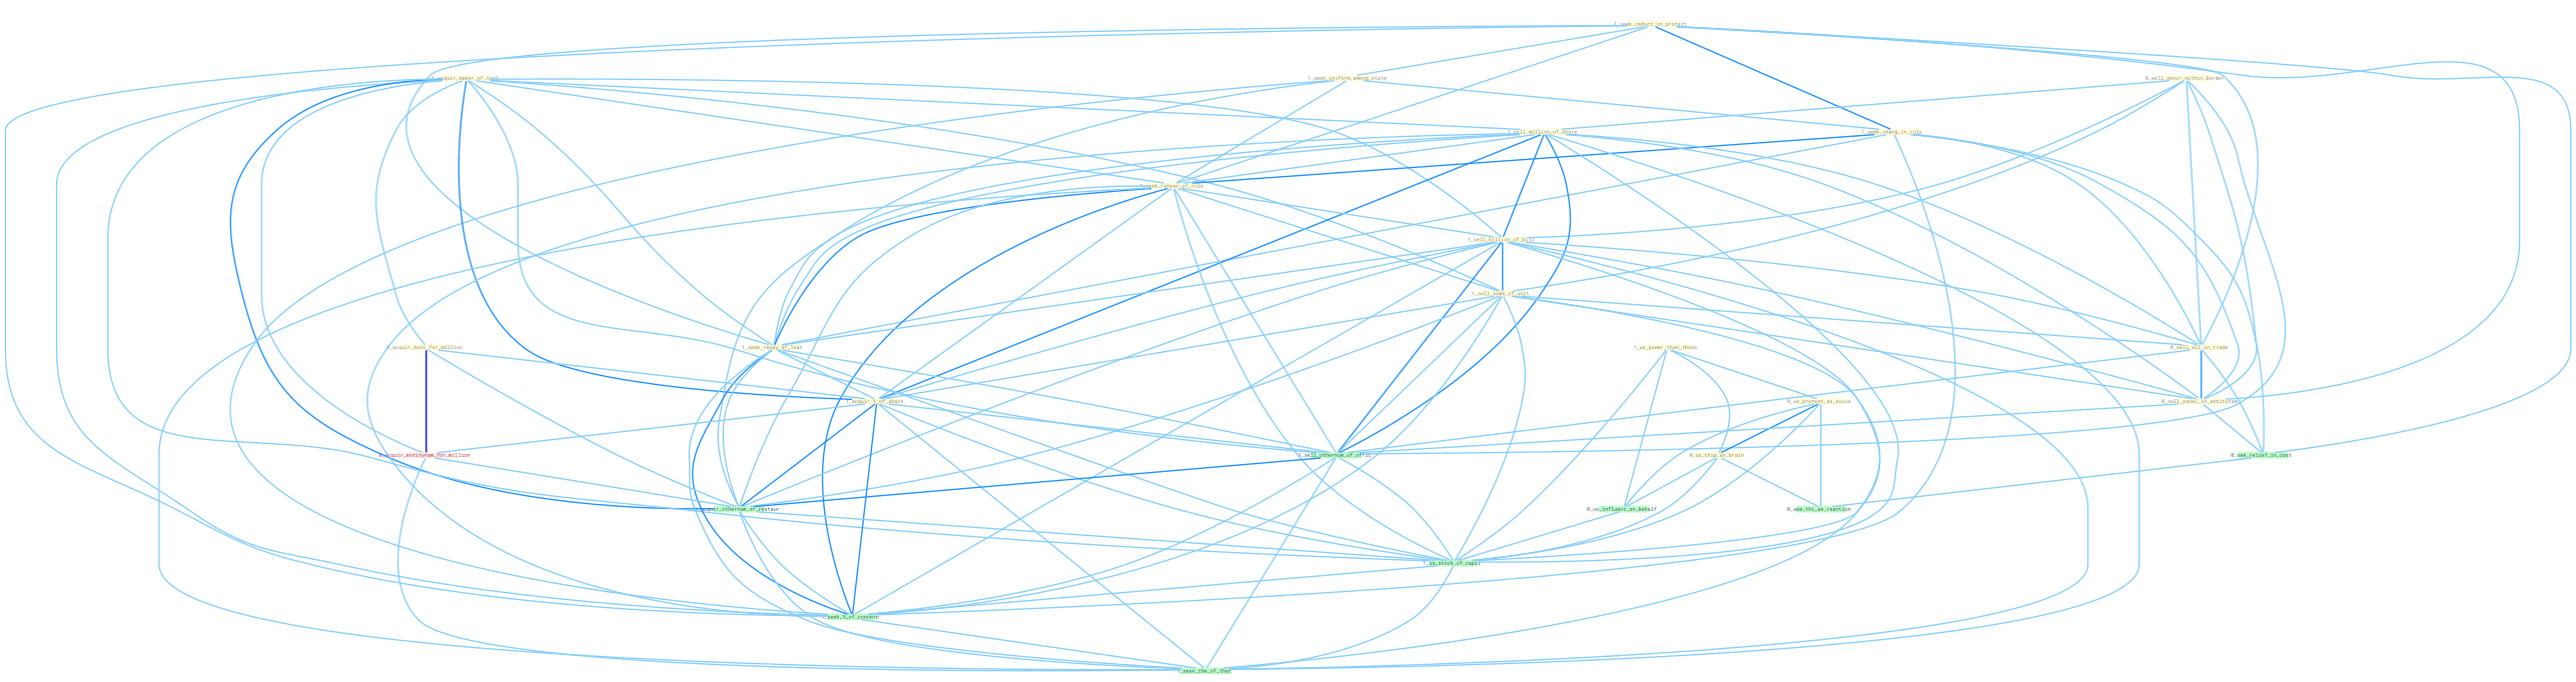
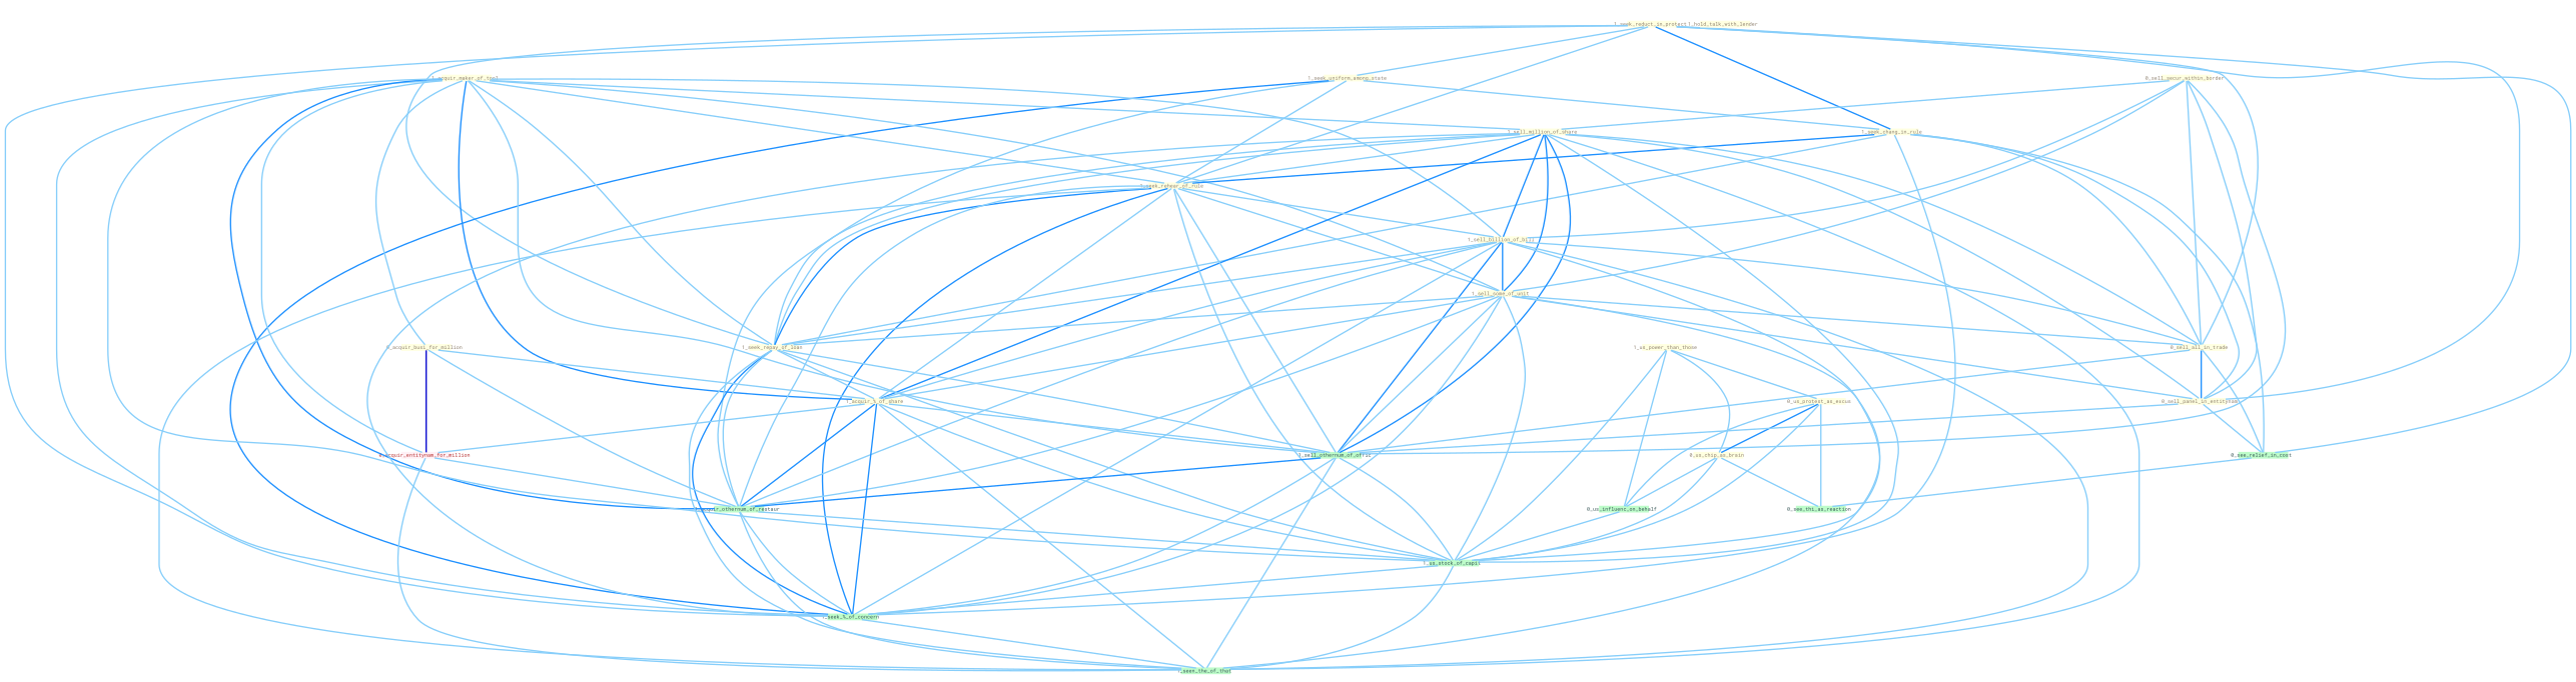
  graph {
    fontname="Roboto Mono"
    node [color="#ffffe0" fixedsize=true fontcolor="#8b7d6b" fontname="Roboto Mono" fontsize=4 shape=polygon style=filled]
    edge [color="#87cefa" fontname="Roboto Mono" w=1]
    "1_seek_reduct_in_protect " [height=.06 width=.5]
    "1_seek_uniform_among_state " [height=.06 width=.5]
    "1_acquir_maker_of_tool " [height=.06 width=.5]
    "1_seek_chang_in_rule " [height=.06 width=.5]
    "0_sell_secur_within_border " [height=.06 width=.5]
    "1_sell_million_of_share " [height=.06 width=.5]
    "1_seek_rehear_of_rule " [height=.06 width=.5]
    "1_sell_billion_of_bill " [height=.06 width=.5]
+   "1_hold_talk_with_lender " [height=.06 width=.5]
    "1_sell_some_of_unit " [height=.06 width=.5]
    "1_seek_repay_of_loan " [height=.06 width=.5]
    "0_sell_all_in_trade " [height=.06 width=.5]
    "0_acquir_busi_for_million " [height=.06 width=.5]
    "1_us_power_than_those " [height=.06 width=.5]
    "0_us_protest_as_excus " [height=.06 width=.5]
    "0_us_chip_as_brain " [height=.06 width=.5]
    "1_acquir_%_of_share " [height=.06 width=.5]
    "0_sell_panel_in_entitynam " [height=.06 width=.5]
    "0_acquir_entitynam_for_million " [color="#fff0f5" fontcolor="#b22222" height=.06 width=.5]
    "0_see_relief_in_cost " [color="#BDFCC9" fontcolor="#2f4f4f" height=.06 width=.5]
    "1_seek_%_of_concern " [color="#BDFCC9" fontcolor="#2f4f4f" height=.06 width=.5]
    "1_sell_othernum_of_offic " [color="#BDFCC9" fontcolor="#2f4f4f" height=.06 width=.5]
    "1_acquir_othernum_of_restaur " [color="#BDFCC9" fontcolor="#2f4f4f" height=.06 width=.5]
    "1_us_stock_of_capit " [color="#BDFCC9" fontcolor="#2f4f4f" height=.06 width=.5]
    "1_seen_the_of_that " [color="#BDFCC9" fontcolor="#2f4f4f" height=.06 width=.5]
    "0_us_influenc_on_behalf " [color="#BDFCC9" fontcolor="#2f4f4f" height=.06 width=.5]
    "0_see_thi_as_reaction " [color="#BDFCC9" fontcolor="#2f4f4f" height=.06 width=.5]
    subgraph sub_1 {
      "1_seek_reduct_in_protect "
      "1_seek_uniform_among_state "
      "1_acquir_maker_of_tool "
      "1_seek_chang_in_rule "
      "0_sell_secur_within_border "
      "1_sell_million_of_share "
      "1_seek_rehear_of_rule "
      "1_sell_billion_of_bill "
+     "1_hold_talk_with_lender "
      "1_sell_some_of_unit "
      "1_seek_repay_of_loan "
      "0_sell_all_in_trade "
      "0_acquir_busi_for_million "
      "1_us_power_than_those "
      "0_us_protest_as_excus "
      "0_us_chip_as_brain "
      "1_acquir_%_of_share "
      "0_sell_panel_in_entitynam "
    }
    subgraph sub_2 {
      "0_acquir_entitynam_for_million "
    }
    "1_seek_reduct_in_protect " -- "1_seek_uniform_among_state "
    "1_seek_reduct_in_protect " -- "1_seek_chang_in_rule " [color="#1e90ff" w=2]
    "1_seek_reduct_in_protect " -- "1_seek_rehear_of_rule "
    "1_seek_reduct_in_protect " -- "1_seek_repay_of_loan "
    "1_seek_reduct_in_protect " -- "0_sell_all_in_trade "
    "1_seek_reduct_in_protect " -- "0_sell_panel_in_entitynam "
    "1_seek_reduct_in_protect " -- "0_see_relief_in_cost "
    "1_seek_reduct_in_protect " -- "1_seek_%_of_concern "
    "1_seek_uniform_among_state " -- "1_seek_chang_in_rule "
    "1_seek_uniform_among_state " -- "1_seek_rehear_of_rule "
    "1_seek_uniform_among_state " -- "1_seek_repay_of_loan "
-   "1_seek_uniform_among_state " -- "1_seek_%_of_concern "
+   "1_seek_uniform_among_state " -- "1_seek_%_of_concern " [color="#1e90ff"]
    "1_acquir_maker_of_tool " -- "1_sell_million_of_share "
    "1_acquir_maker_of_tool " -- "1_seek_rehear_of_rule "
    "1_acquir_maker_of_tool " -- "1_sell_billion_of_bill "
    "1_acquir_maker_of_tool " -- "1_sell_some_of_unit "
    "1_acquir_maker_of_tool " -- "1_seek_repay_of_loan "
    "1_acquir_maker_of_tool " -- "0_acquir_busi_for_million "
    "1_acquir_maker_of_tool " -- "1_acquir_%_of_share " [color="#1e90ff" w=2]
    "1_acquir_maker_of_tool " -- "0_acquir_entitynam_for_million "
    "1_acquir_maker_of_tool " -- "1_seek_%_of_concern "
    "1_acquir_maker_of_tool " -- "1_sell_othernum_of_offic "
    "1_acquir_maker_of_tool " -- "1_acquir_othernum_of_restaur " [color="#1e90ff" w=2]
    "1_acquir_maker_of_tool " -- "1_us_stock_of_capit "
    "1_seek_chang_in_rule " -- "1_seek_rehear_of_rule " [color="#1e90ff" w=2]
    "1_seek_chang_in_rule " -- "1_seek_repay_of_loan "
    "1_seek_chang_in_rule " -- "0_sell_all_in_trade "
    "1_seek_chang_in_rule " -- "0_sell_panel_in_entitynam "
    "1_seek_chang_in_rule " -- "0_see_relief_in_cost "
    "1_seek_chang_in_rule " -- "1_seek_%_of_concern "
    "0_sell_secur_within_border " -- "1_sell_million_of_share "
    "0_sell_secur_within_border " -- "1_sell_billion_of_bill "
    "0_sell_secur_within_border " -- "1_sell_some_of_unit "
    "0_sell_secur_within_border " -- "0_sell_all_in_trade "
    "0_sell_secur_within_border " -- "0_sell_panel_in_entitynam "
    "0_sell_secur_within_border " -- "1_sell_othernum_of_offic "
    "1_sell_million_of_share " -- "1_seek_rehear_of_rule "
    "1_sell_million_of_share " -- "1_sell_billion_of_bill " [color="#1e90ff" w=2]
+   "1_sell_million_of_share " -- "1_sell_some_of_unit " [color="#1e90ff" w=2]
    "1_sell_million_of_share " -- "1_seek_repay_of_loan "
    "1_sell_million_of_share " -- "0_sell_all_in_trade "
    "1_sell_million_of_share " -- "1_acquir_%_of_share " [color="#1e90ff" w=2]
    "1_sell_million_of_share " -- "0_sell_panel_in_entitynam "
    "1_sell_million_of_share " -- "1_seek_%_of_concern "
    "1_sell_million_of_share " -- "1_sell_othernum_of_offic " [color="#1e90ff" w=2]
    "1_sell_million_of_share " -- "1_acquir_othernum_of_restaur "
    "1_sell_million_of_share " -- "1_us_stock_of_capit "
    "1_sell_million_of_share " -- "1_seen_the_of_that "
    "1_seek_rehear_of_rule " -- "1_sell_billion_of_bill "
    "1_seek_rehear_of_rule " -- "1_sell_some_of_unit "
    "1_seek_rehear_of_rule " -- "1_seek_repay_of_loan " [color="#1e90ff" w=2]
    "1_seek_rehear_of_rule " -- "1_acquir_%_of_share "
    "1_seek_rehear_of_rule " -- "1_seek_%_of_concern " [color="#1e90ff" w=2]
    "1_seek_rehear_of_rule " -- "1_sell_othernum_of_offic "
    "1_seek_rehear_of_rule " -- "1_acquir_othernum_of_restaur "
    "1_seek_rehear_of_rule " -- "1_us_stock_of_capit "
    "1_seek_rehear_of_rule " -- "1_seen_the_of_that "
    "1_sell_billion_of_bill " -- "1_sell_some_of_unit " [color="#1e90ff" w=2]
    "1_sell_billion_of_bill " -- "1_seek_repay_of_loan "
    "1_sell_billion_of_bill " -- "0_sell_all_in_trade "
    "1_sell_billion_of_bill " -- "1_acquir_%_of_share "
-   "1_sell_billion_of_bill " -- "0_sell_panel_in_entitynam "
    "1_sell_billion_of_bill " -- "1_seek_%_of_concern "
    "1_sell_billion_of_bill " -- "1_sell_othernum_of_offic " [color="#1e90ff" w=2]
    "1_sell_billion_of_bill " -- "1_acquir_othernum_of_restaur "
    "1_sell_billion_of_bill " -- "1_us_stock_of_capit "
    "1_sell_billion_of_bill " -- "1_seen_the_of_that "
+   "1_sell_some_of_unit " -- "1_seek_repay_of_loan "
    "1_sell_some_of_unit " -- "0_sell_all_in_trade "
    "1_sell_some_of_unit " -- "1_acquir_%_of_share "
    "1_sell_some_of_unit " -- "0_sell_panel_in_entitynam "
    "1_sell_some_of_unit " -- "1_seek_%_of_concern "
    "1_sell_some_of_unit " -- "1_sell_othernum_of_offic " [w=2]
    "1_sell_some_of_unit " -- "1_acquir_othernum_of_restaur "
    "1_sell_some_of_unit " -- "1_us_stock_of_capit "
    "1_sell_some_of_unit " -- "1_seen_the_of_that "
    "1_seek_repay_of_loan " -- "1_acquir_%_of_share "
    "1_seek_repay_of_loan " -- "1_seek_%_of_concern " [color="#1e90ff" w=2]
    "1_seek_repay_of_loan " -- "1_sell_othernum_of_offic "
    "1_seek_repay_of_loan " -- "1_acquir_othernum_of_restaur "
    "1_seek_repay_of_loan " -- "1_us_stock_of_capit "
    "1_seek_repay_of_loan " -- "1_seen_the_of_that "
    "0_sell_all_in_trade " -- "0_sell_panel_in_entitynam " [color="#1e90ff" w=2]
    "0_sell_all_in_trade " -- "0_see_relief_in_cost "
    "0_sell_all_in_trade " -- "1_sell_othernum_of_offic "
    "0_acquir_busi_for_million " -- "1_acquir_%_of_share "
    "0_acquir_busi_for_million " -- "0_acquir_entitynam_for_million " [color="#0000cd" w=3]
    "0_acquir_busi_for_million " -- "1_acquir_othernum_of_restaur "
    "1_us_power_than_those " -- "0_us_protest_as_excus "
    "1_us_power_than_those " -- "0_us_chip_as_brain "
    "1_us_power_than_those " -- "1_us_stock_of_capit "
    "1_us_power_than_those " -- "0_us_influenc_on_behalf "
    "0_us_protest_as_excus " -- "0_us_chip_as_brain " [color="#1e90ff" w=2]
    "0_us_protest_as_excus " -- "1_us_stock_of_capit "
    "0_us_protest_as_excus " -- "0_us_influenc_on_behalf "
    "0_us_protest_as_excus " -- "0_see_thi_as_reaction "
    "0_us_chip_as_brain " -- "1_us_stock_of_capit "
    "0_us_chip_as_brain " -- "0_us_influenc_on_behalf "
    "0_us_chip_as_brain " -- "0_see_thi_as_reaction "
    "1_acquir_%_of_share " -- "0_acquir_entitynam_for_million "
    "1_acquir_%_of_share " -- "1_seek_%_of_concern " [color="#1e90ff" w=2]
    "1_acquir_%_of_share " -- "1_sell_othernum_of_offic "
    "1_acquir_%_of_share " -- "1_acquir_othernum_of_restaur " [color="#1e90ff" w=2]
    "1_acquir_%_of_share " -- "1_us_stock_of_capit "
    "1_acquir_%_of_share " -- "1_seen_the_of_that "
    "0_sell_panel_in_entitynam " -- "0_see_relief_in_cost "
    "0_sell_panel_in_entitynam " -- "1_sell_othernum_of_offic "
    "0_acquir_entitynam_for_million " -- "1_acquir_othernum_of_restaur "
    "0_acquir_entitynam_for_million " -- "1_seen_the_of_that "
    "0_see_relief_in_cost " -- "0_see_thi_as_reaction "
    "1_seek_%_of_concern " -- "1_seen_the_of_that "
    "1_sell_othernum_of_offic " -- "1_seek_%_of_concern "
    "1_sell_othernum_of_offic " -- "1_acquir_othernum_of_restaur " [color="#1e90ff" w=2]
    "1_sell_othernum_of_offic " -- "1_us_stock_of_capit "
    "1_sell_othernum_of_offic " -- "1_seen_the_of_that "
    "1_acquir_othernum_of_restaur " -- "1_seek_%_of_concern "
    "1_acquir_othernum_of_restaur " -- "1_us_stock_of_capit "
    "1_acquir_othernum_of_restaur " -- "1_seen_the_of_that "
    "1_us_stock_of_capit " -- "1_seek_%_of_concern "
    "1_us_stock_of_capit " -- "1_seen_the_of_that "
    "0_us_influenc_on_behalf " -- "1_us_stock_of_capit "
  }
